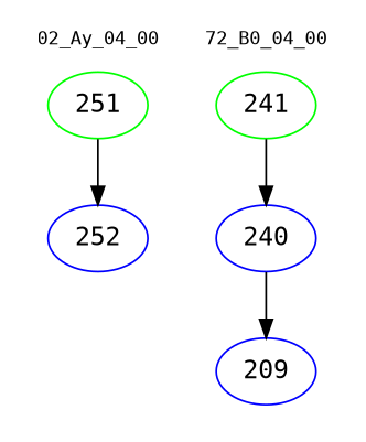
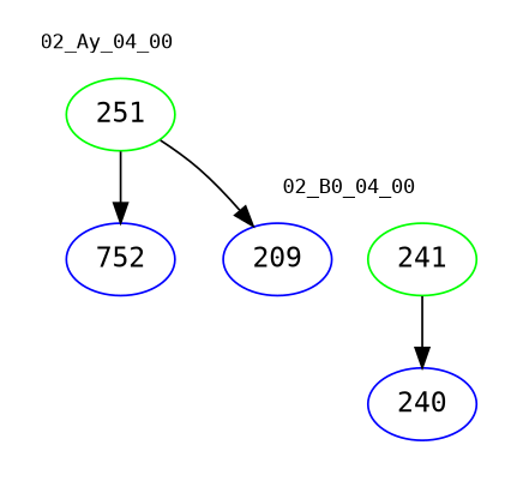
  digraph {
    fontname="DejaVu Sans Mono"
    node [color=blue fontname="DejaVu Sans Mono"]
    edge [color=black fontname="DejaVu Sans Mono"]
    n1 [color=green label=251]
-   n2 [label=252]
+   n2 [label=752]
    n3 [color=green label=241]
    n4 [label=240]
    n5 [label=209]
    subgraph cluster_1 {
      color=white
      fontsize=10
      label="02_Ay_04_00"
      n1
      n2
    }
    subgraph cluster_2 {
      color=white
      fontsize=10
-     label="72_B0_04_00"
+     label="02_B0_04_00"
      n3
      n4
      n5
    }
    n1 -> n2
    n3 -> n4
-   n4 -> n5
+   n1 -> n5
  }
